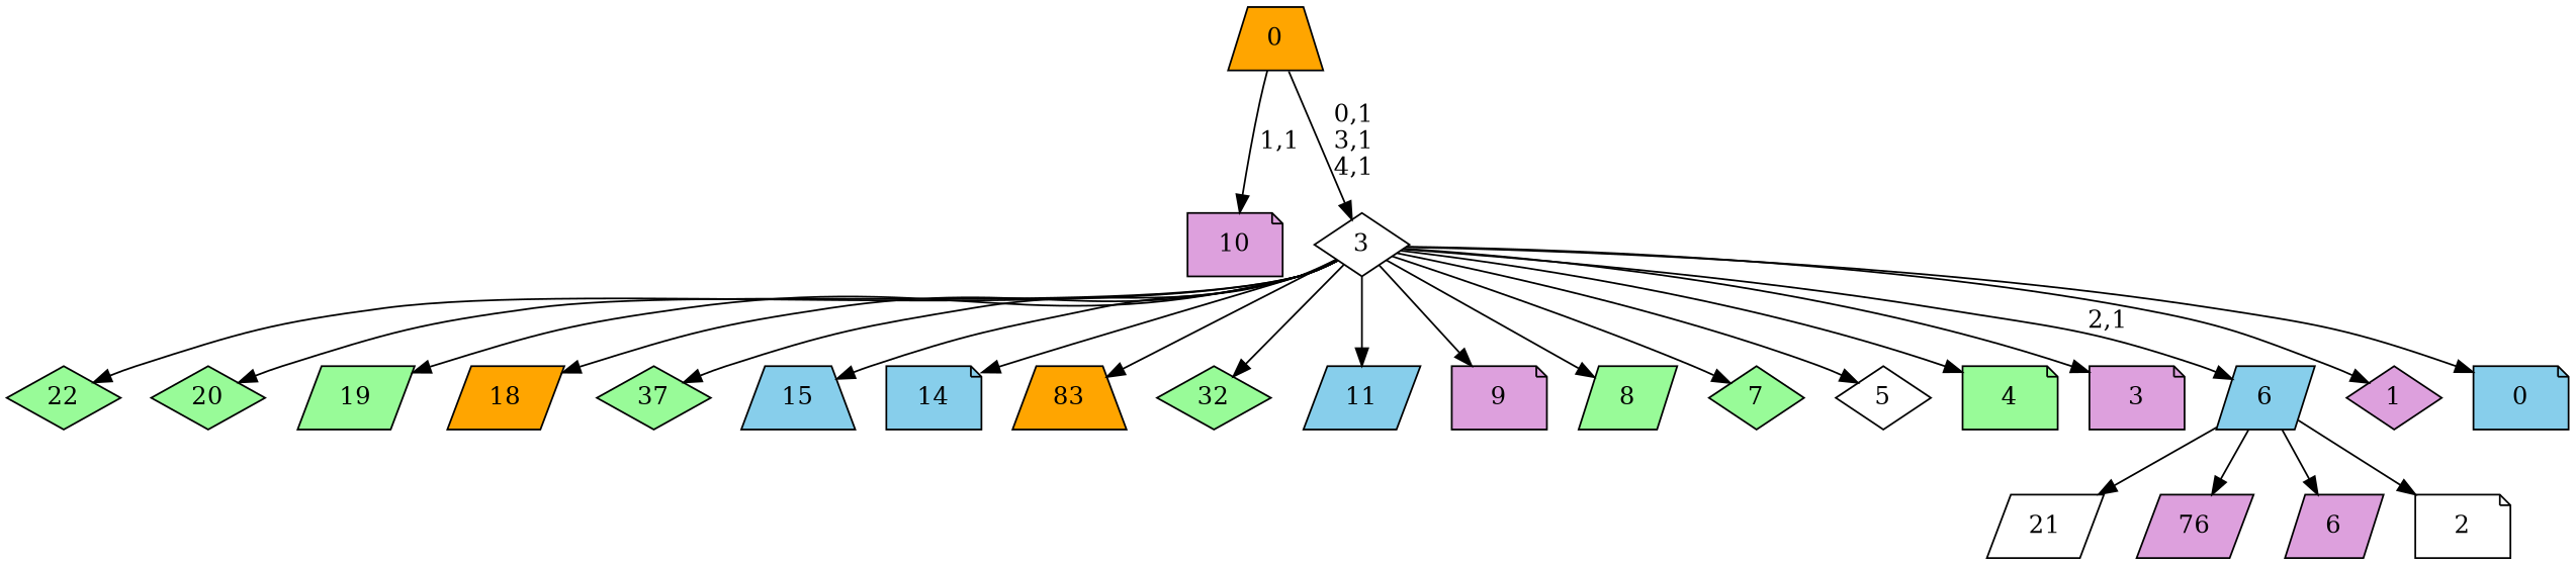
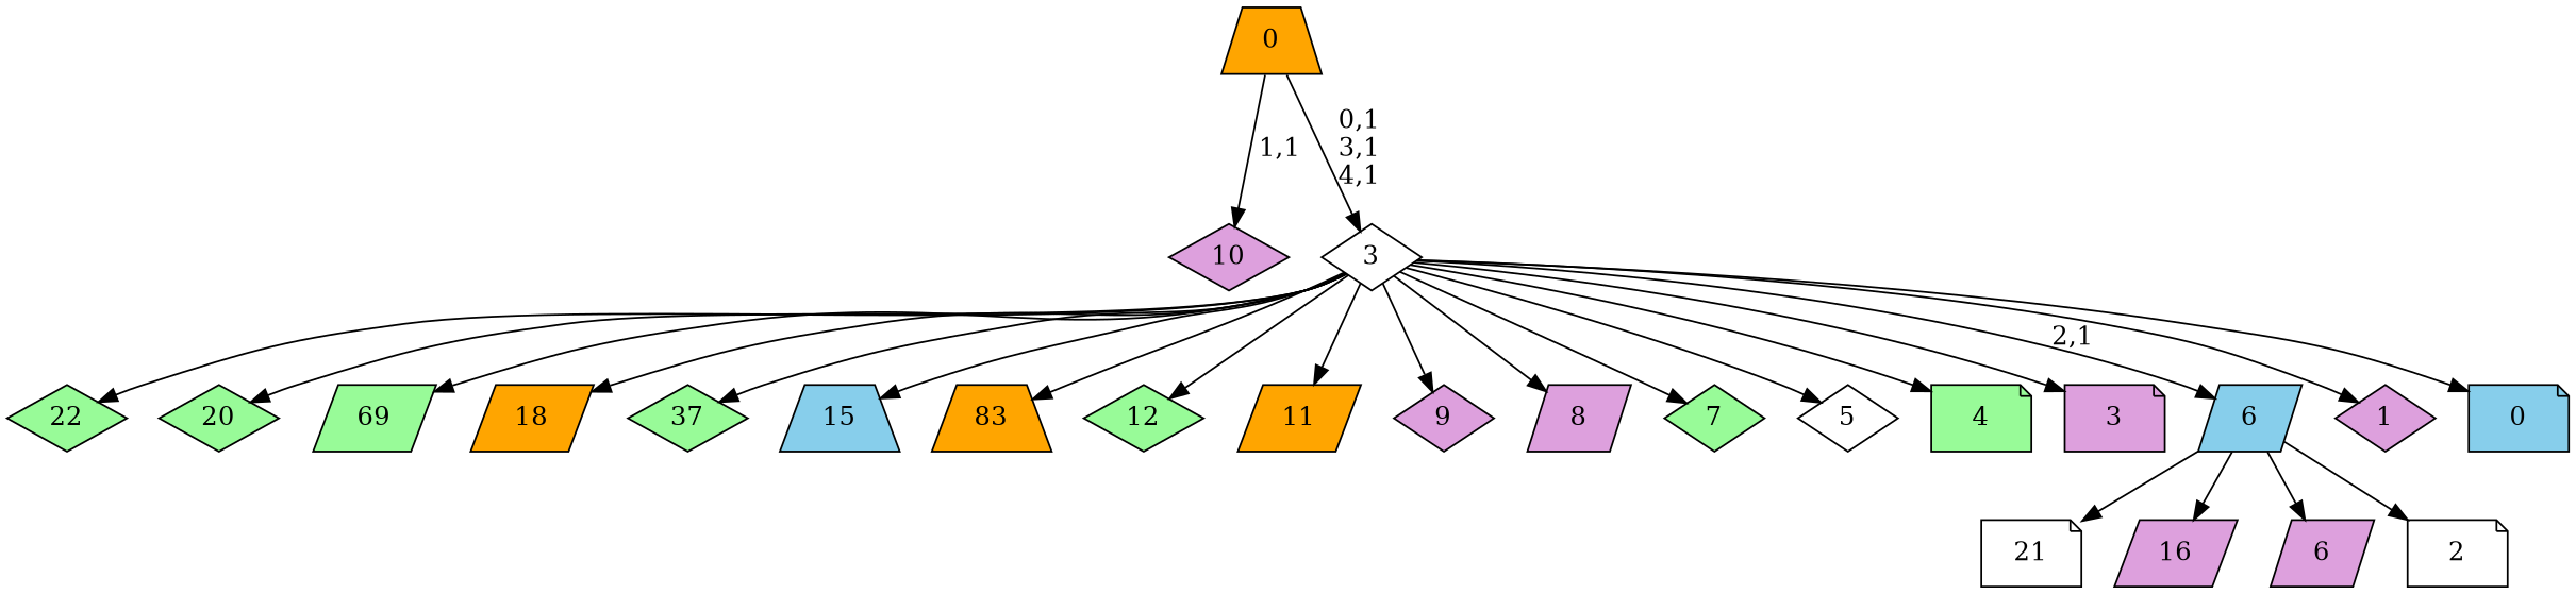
  digraph {
    node [fillcolor=palegreen shape=diamond style=filled]
    n1 [label=22]
-   n2 [fillcolor=white label=21 shape=parallelogram]
+   n2 [fillcolor=white label=21 shape=note]
    n3 [label=20]
-   n4 [label=19 shape=parallelogram]
+   n4 [label=69 shape=parallelogram]
    n5 [fillcolor=orange label=18 shape=parallelogram]
    n6 [label=37]
-   n7 [fillcolor=plum label=76 shape=parallelogram]
+   n7 [fillcolor=plum label=16 shape=parallelogram]
    n8 [fillcolor=skyblue label=15 shape=trapezium]
-   n9 [fillcolor=skyblue label=14 shape=note]
    n10 [fillcolor=orange label=83 shape=trapezium]
-   n11 [label=32]
-   n12 [fillcolor=skyblue label=11 shape=parallelogram]
-   n13 [fillcolor=plum label=10 shape=note]
-   n14 [fillcolor=plum label=9 shape=note]
-   n15 [label=8 shape=parallelogram]
+   n11 [label=12]
+   n12 [fillcolor=orange label=11 shape=parallelogram]
+   n13 [fillcolor=plum label=10]
+   n14 [fillcolor=plum label=9]
+   n15 [fillcolor=plum label=8 shape=parallelogram]
    n16 [label=7]
    n17 [fillcolor=plum label=6 shape=parallelogram]
    n18 [fillcolor=white label=5]
    n19 [label=4 shape=note]
    n20 [fillcolor=plum label=3 shape=note]
    n21 [fillcolor=white label=2 shape=note]
    6 [fillcolor=skyblue shape=parallelogram]
    n23 [fillcolor=plum label=1]
    n24 [fillcolor=skyblue label=0 shape=note]
    3 [fillcolor=white]
    0 [fillcolor=orange shape=trapezium]
    6 -> n2
    6 -> n7
    6 -> n17
    6 -> n21
    3 -> n1
    3 -> n3
    3 -> n4
    3 -> n5
    3 -> n6
    3 -> n8
-   3 -> n9
    3 -> n10
    3 -> n11
    3 -> n12
    3 -> n14
    3 -> n15
    3 -> n16
    3 -> n18
    3 -> n19
    3 -> n20
    3 -> 6 [label="2,1"]
    3 -> n23
    3 -> n24
    0 -> n13 [label="1,1"]
    0 -> 3 [label="0,1\n3,1\n4,1"]
  }
